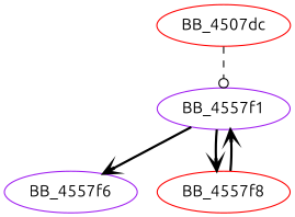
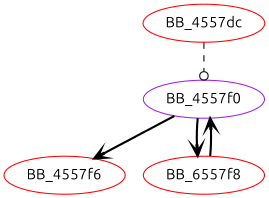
  digraph {
    fontname=Ubuntu
    node [color=purple fontname=Ubuntu]
    edge [arrowhead=vee fontname=Ubuntu style=bold]
-   BB_4557f0 [label=BB_4557f1]
-   BB_4557dc [color=red label=BB_4507dc]
-   BB_4557f6
-   BB_4557f8 [color=red]
+   BB_4557f0
+   BB_4557dc [color=red]
+   BB_4557f6 [color=red]
+   BB_4557f8 [color=red label=BB_6557f8]
    BB_4557f0 -> BB_4557f6
    BB_4557f0 -> BB_4557f8
    BB_4557dc -> BB_4557f0 [arrowhead=odot style=dashed]
    BB_4557f8 -> BB_4557f0
  }
